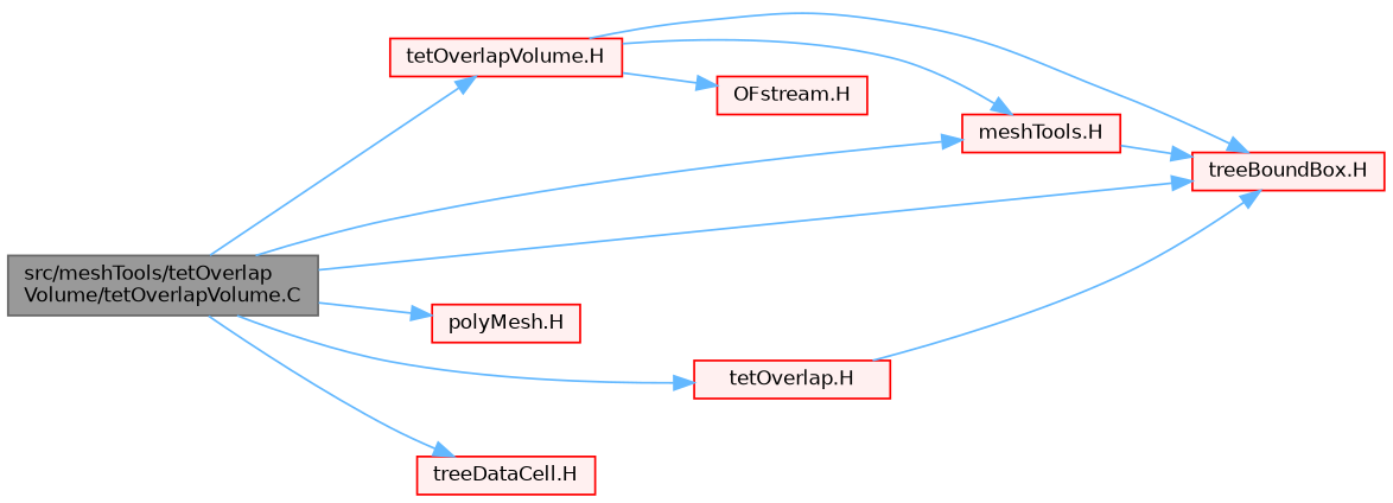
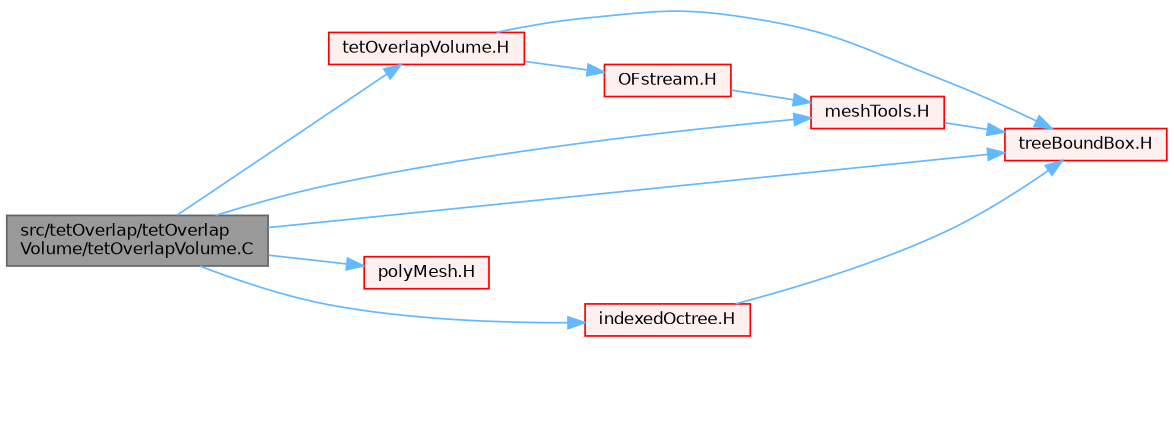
  digraph {
    rankdir=LR
    node [color=red fillcolor="#FFF0F0" fontname=Helvetica fontsize=10 shape=box style=filled]
    edge [color=steelblue1 fontname=Helvetica fontsize=10 labelfontname=Helvetica labelfontsize=10 style=solid]
-   n1 [color=gray40 fillcolor=grey60 fontcolor=black height=0.2 label="src/meshTools/tetOverlap\lVolume/tetOverlapVolume.C" width=0.4]
+   n1 [color=gray40 fillcolor=grey60 fontcolor=black height=0.2 label="src/tetOverlap/tetOverlap\lVolume/tetOverlapVolume.C" width=0.4]
    n2 [height=0.2 label="tetOverlapVolume.H" width=0.4]
    n3 [height=0.2 label="treeBoundBox.H" width=0.4]
    n4 [height=0.2 label="meshTools.H" width=0.4]
    n5 [height=0.2 label="polyMesh.H" width=0.4]
-   n6 [height=0.2 label="tetOverlap.H" width=0.4]
-   n7 [height=0.2 label="treeDataCell.H" width=0.4]
+   n6 [height=0.2 label="indexedOctree.H" width=0.4]
    n8 [height=0.2 label="OFstream.H" width=0.4]
    n1 -> n2
    n1 -> n3
    n1 -> n4
    n1 -> n5
    n1 -> n6
-   n1 -> n7
    n2 -> n3
-   n2 -> n4
+   n8 -> n4
    n2 -> n8
    n4 -> n3
    n6 -> n3
  }
